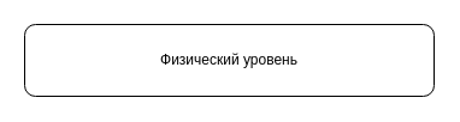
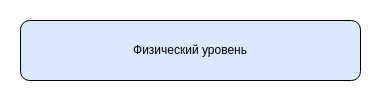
  <mxCell id="0" />
  <mxCell id="1" parent="0" />
- <mxCell id="2" value="Физический уровень" style="rounded=1;whiteSpace=wrap;html=1;" vertex="1" parent="1"><mxGeometry x="20" y="20" width="340" height="60" as="geometry" /></mxCell>
+ <mxCell id="2" value="Физический уровень" style="rounded=1;whiteSpace=wrap;html=1;fillColor=#dae8fc;" vertex="1" parent="1"><mxGeometry x="20" y="20" width="340" height="60" as="geometry" /></mxCell>
